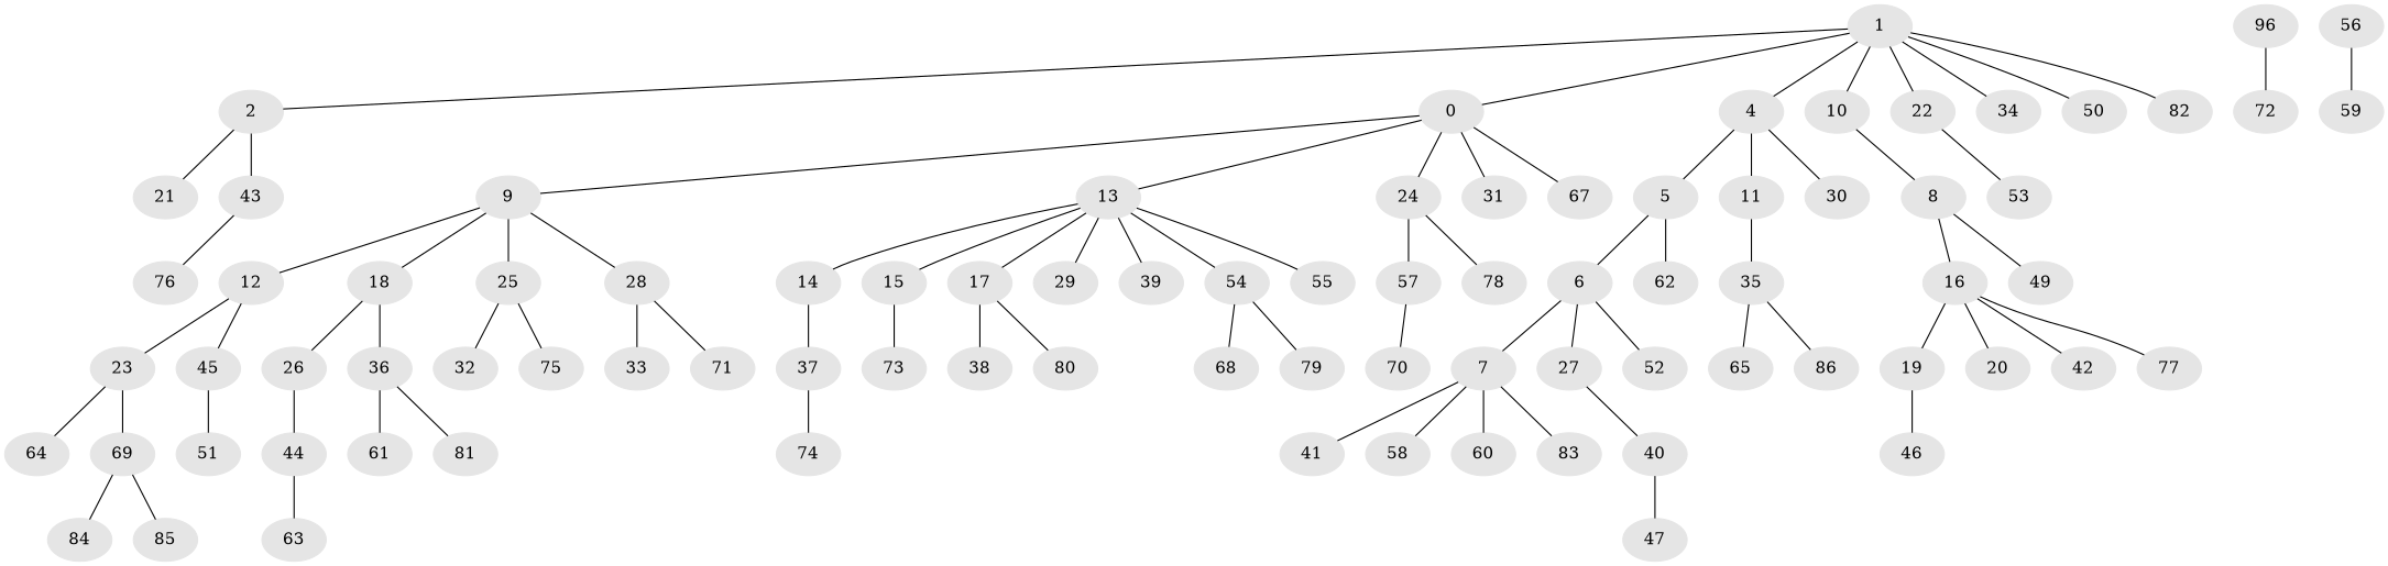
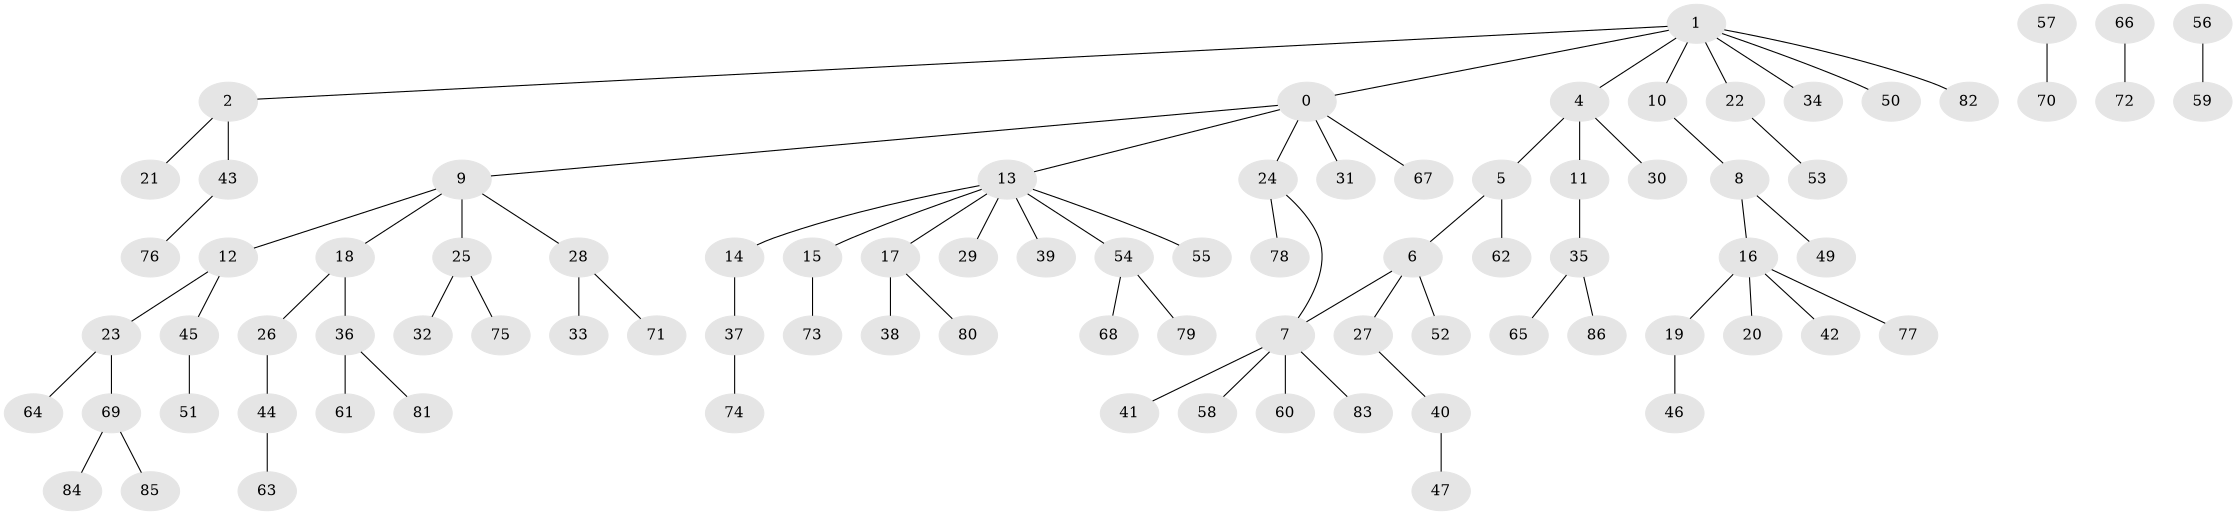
  graph {
    node [color=gray90 style=filled]
    1
    2
    n3 [label=0]
    4
    10
    22
    34
    50
    82
    21
    43
    9
    13
    24
    31
    67
    5
    11
    30
    8
    16
    49
    53
    76
    12
    18
    25
    28
    14
    15
    17
    29
    39
    54
    55
    57
    78
    6
    62
    35
    7
    27
    52
    41
    58
    60
    83
    40
    19
    20
    42
    77
    23
    45
    26
    36
    32
    75
    33
    71
    65
    86
-   66 [label=96]
+   66
    72
    64
    69
    51
    37
    73
    38
    80
    68
    79
    74
    46
    44
    61
    81
    84
    85
    70
    63
    47
    56
    59
    1 -- 2
    1 -- n3
    1 -- 4
    1 -- 10
    1 -- 22
    1 -- 34
    1 -- 50
    1 -- 82
    2 -- 21
    2 -- 43
    n3 -- 9
    n3 -- 13
    n3 -- 24
    n3 -- 31
    n3 -- 67
    4 -- 5
    4 -- 11
    4 -- 30
    10 -- 8
    22 -- 53
    43 -- 76
    9 -- 12
    9 -- 18
    9 -- 25
    9 -- 28
    13 -- 14
    13 -- 15
    13 -- 17
    13 -- 29
    13 -- 39
    13 -- 54
    13 -- 55
-   24 -- 57
+   24 -- 7
    24 -- 78
    5 -- 6
    5 -- 62
    11 -- 35
    8 -- 16
    8 -- 49
    16 -- 19
    16 -- 20
    16 -- 42
    16 -- 77
    12 -- 23
    12 -- 45
    18 -- 26
    18 -- 36
    25 -- 32
    25 -- 75
    28 -- 33
    28 -- 71
    14 -- 37
    15 -- 73
    17 -- 38
    17 -- 80
    54 -- 68
    54 -- 79
    57 -- 70
    6 -- 7
    6 -- 27
    6 -- 52
    35 -- 65
    35 -- 86
    7 -- 41
    7 -- 58
    7 -- 60
    7 -- 83
    27 -- 40
    40 -- 47
    19 -- 46
    23 -- 64
    23 -- 69
    45 -- 51
    26 -- 44
    36 -- 61
    36 -- 81
    66 -- 72
    69 -- 84
    69 -- 85
    37 -- 74
    44 -- 63
    56 -- 59
  }
